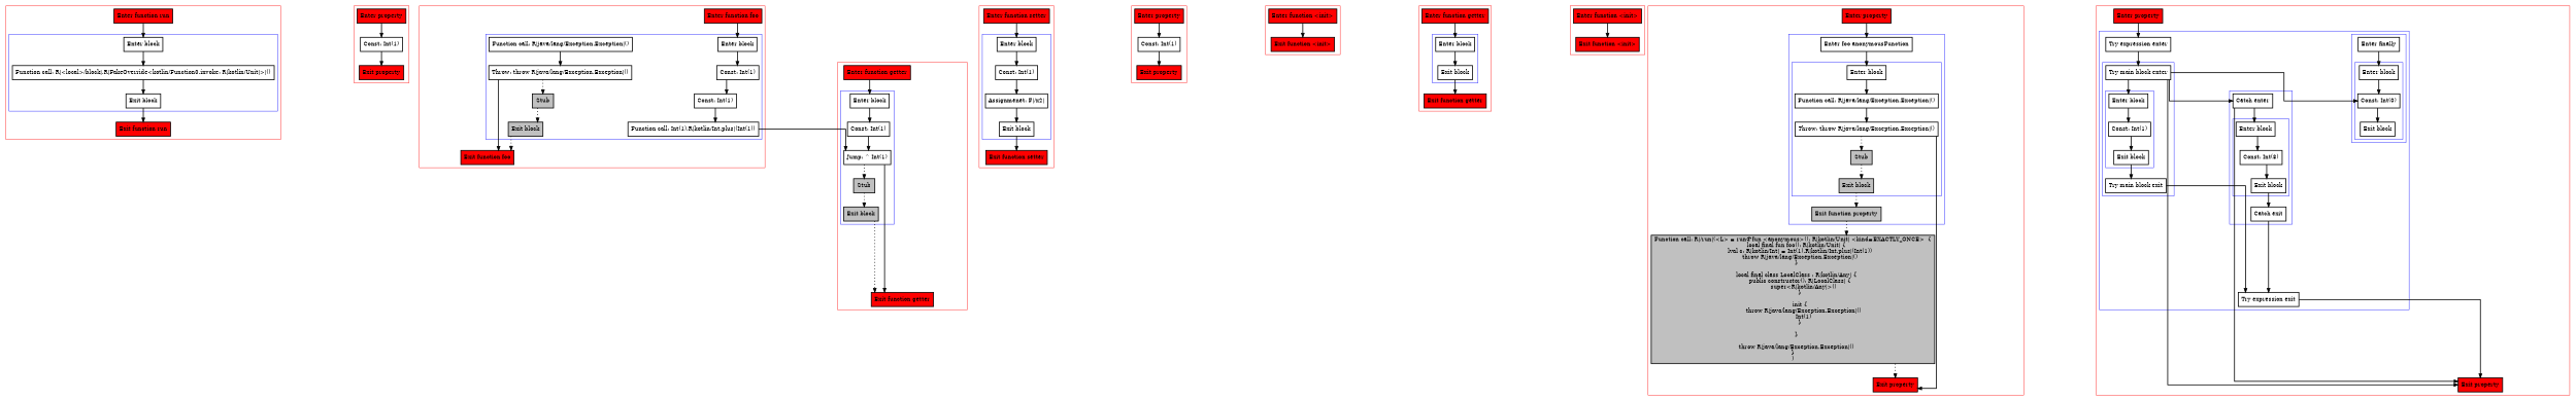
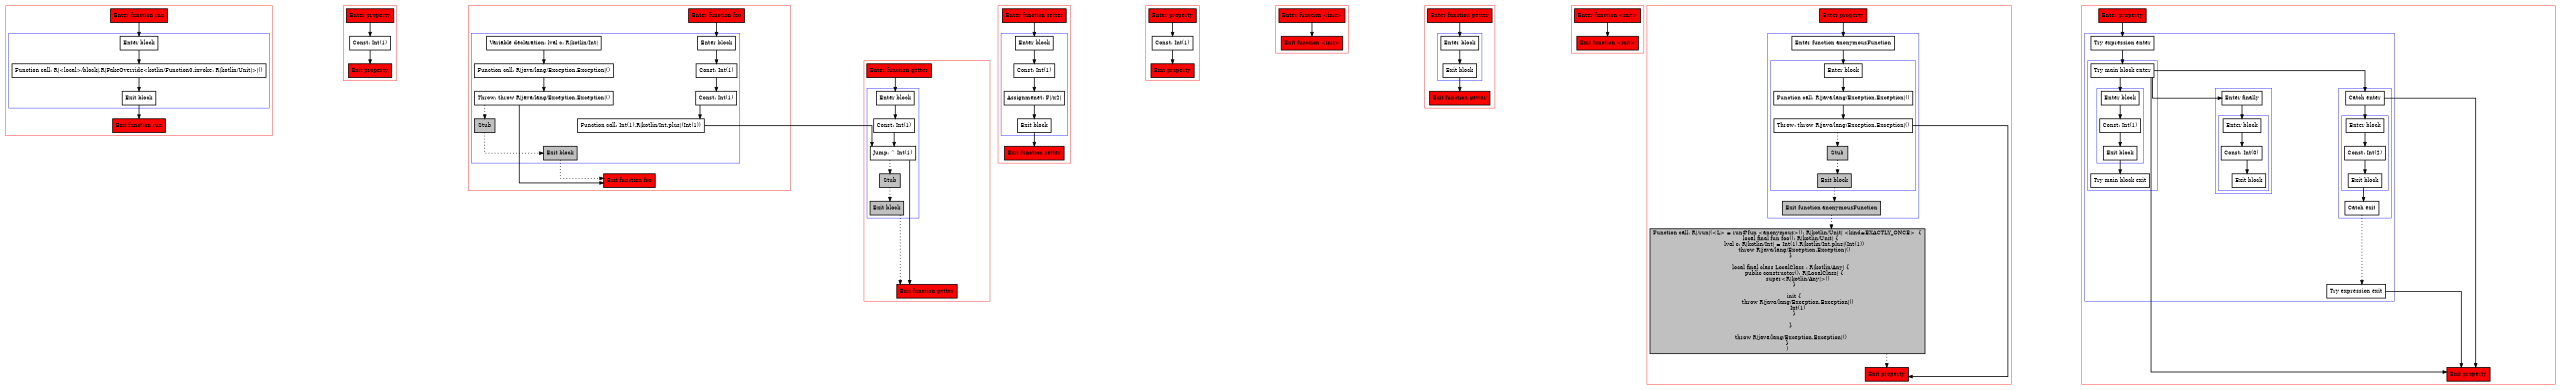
  digraph {
    nodesep=3
    splines=ortho
    node [penwidth=2 shape=box]
    edge [penwidth=2]
    n1 [label="Enter block"]
    n2 [label="Function call: R|<local>/block|.R|FakeOverride<kotlin/Function0.invoke: R|kotlin/Unit|>|()"]
    n3 [label="Exit block"]
    n4 [fillcolor=red label="Enter function run" style=filled]
    n5 [fillcolor=red label="Exit function run" style=filled]
    n6 [fillcolor=red label="Enter property" style=filled]
    n7 [label="Const: Int(1)"]
    n8 [fillcolor=red label="Exit property" style=filled]
    n9 [label="Enter block"]
    n10 [label="Const: Int(1)"]
    n11 [label="Jump: ^ Int(1)"]
    n12 [fillcolor=gray label=Stub style=filled]
    n13 [fillcolor=gray label="Exit block" style=filled]
    n14 [fillcolor=red label="Enter function getter" style=filled]
    n15 [fillcolor=red label="Exit function getter" style=filled]
    n16 [label="Enter block"]
    n17 [label="Const: Int(1)"]
    n18 [label="Assignmenet: F|/x2|"]
    n19 [label="Exit block"]
    n20 [fillcolor=red label="Enter function setter" style=filled]
    n21 [fillcolor=red label="Exit function setter" style=filled]
    n22 [fillcolor=red label="Enter property" style=filled]
    n23 [label="Const: Int(1)"]
    n24 [fillcolor=red label="Exit property" style=filled]
    n25 [label="Enter block"]
    n26 [label="Const: Int(1)"]
    n27 [label="Const: Int(1)"]
    n28 [label="Function call: Int(1).R|kotlin/Int.plus|(Int(1))"]
+   n29 [label="Variable declaration: lval c: R|kotlin/Int|"]
    n30 [label="Function call: R|java/lang/Exception.Exception|()"]
    n31 [label="Throw: throw R|java/lang/Exception.Exception|()"]
    n32 [fillcolor=gray label=Stub style=filled]
    n33 [fillcolor=gray label="Exit block" style=filled]
    n34 [fillcolor=red label="Enter function foo" style=filled]
    n35 [fillcolor=red label="Exit function foo" style=filled]
    n36 [fillcolor=red label="Enter function <init>" style=filled]
    n37 [fillcolor=red label="Exit function <init>" style=filled]
    n38 [label="Enter block"]
    n39 [label="Exit block"]
    n40 [fillcolor=red label="Enter function getter" style=filled]
    n41 [fillcolor=red label="Exit function getter" style=filled]
    n42 [fillcolor=red label="Enter function <init>" style=filled]
    n43 [fillcolor=red label="Exit function <init>" style=filled]
    n44 [label="Enter block"]
    n45 [label="Function call: R|java/lang/Exception.Exception|()"]
    n46 [label="Throw: throw R|java/lang/Exception.Exception|()"]
    n47 [fillcolor=gray label=Stub style=filled]
    n48 [fillcolor=gray label="Exit block" style=filled]
-   n49 [label="Enter foo anonymousFunction"]
-   n50 [fillcolor=gray label="Exit function property" style=filled]
+   n49 [label="Enter function anonymousFunction"]
+   n50 [fillcolor=gray label="Exit function anonymousFunction" style=filled]
    n51 [fillcolor=red label="Enter property" style=filled]
    n52 [fillcolor=gray label="Function call: R|/run|(<L> = run@fun <anonymous>(): R|kotlin/Unit| <kind=EXACTLY_ONCE>  {\n    local final fun foo(): R|kotlin/Unit| {\n        lval c: R|kotlin/Int| = Int(1).R|kotlin/Int.plus|(Int(1))\n        throw R|java/lang/Exception.Exception|()\n    }\n\n    local final class LocalClass : R|kotlin/Any| {\n        public constructor(): R|LocalClass| {\n            super<R|kotlin/Any|>()\n        }\n\n        init {\n            throw R|java/lang/Exception.Exception|()\n            Int(1)\n        }\n\n    }\n\n    throw R|java/lang/Exception.Exception|()\n}\n)" style=filled]
    n53 [fillcolor=red label="Exit property" style=filled]
    n54 [label="Enter block"]
    n55 [label="Const: Int(1)"]
    n56 [label="Exit block"]
    n57 [label="Try main block enter"]
    n58 [label="Try main block exit"]
    n59 [label="Enter block"]
    n60 [label="Const: Int(0)"]
    n61 [label="Exit block"]
    n62 [label="Enter finally"]
    n63 [label="Enter block"]
-   n64 [label="Const: Int(8)"]
+   n64 [label="Const: Int(2)"]
    n65 [label="Exit block"]
    n66 [label="Catch enter"]
    n67 [label="Catch exit"]
    n68 [label="Try expression enter"]
    n69 [label="Try expression exit"]
    n70 [fillcolor=red label="Enter property" style=filled]
    n71 [fillcolor=red label="Exit property" style=filled]
    subgraph cluster_1 {
      color=red
      n4
      n5
      subgraph cluster_2 {
        color=blue
        n1
        n2
        n3
      }
    }
    subgraph cluster_3 {
      color=red
      n6
      n7
      n8
    }
    subgraph cluster_4 {
      color=red
      n14
      n15
      subgraph cluster_5 {
        color=blue
        n9
        n10
        n11
        n12
        n13
      }
    }
    subgraph cluster_6 {
      color=red
      n20
      n21
      subgraph cluster_7 {
        color=blue
        n16
        n17
        n18
        n19
      }
    }
    subgraph cluster_8 {
      color=red
      n22
      n23
      n24
    }
    subgraph cluster_9 {
      color=red
      n34
      n35
      subgraph cluster_10 {
        color=blue
        n25
        n26
        n27
        n28
+       n29
        n30
        n31
        n32
        n33
      }
    }
    subgraph cluster_11 {
      color=red
      n36
      n37
    }
    subgraph cluster_12 {
      color=red
      n40
      n41
      subgraph cluster_13 {
        color=blue
        n38
        n39
      }
    }
    subgraph cluster_14 {
      color=red
      n42
      n43
    }
    subgraph cluster_15 {
      color=red
      n51
      n52
      n53
      subgraph cluster_16 {
        color=blue
        n49
        n50
        subgraph cluster_17 {
          color=blue
          n44
          n45
          n46
          n47
          n48
        }
      }
    }
    subgraph cluster_18 {
      color=red
      n70
      n71
      subgraph cluster_19 {
        color=blue
        n68
        n69
        subgraph cluster_20 {
          color=blue
          n57
          n58
          subgraph cluster_21 {
            color=blue
            n54
            n55
            n56
          }
        }
        subgraph cluster_22 {
          color=blue
          n62
          subgraph cluster_23 {
            color=blue
            n59
            n60
            n61
          }
        }
        subgraph cluster_24 {
          color=blue
          n66
          n67
          subgraph cluster_25 {
            color=blue
            n63
            n64
            n65
          }
        }
      }
    }
    n1 -> n2
    n2 -> n3
    n3 -> n5
    n4 -> n1
    n6 -> n7
    n7 -> n8
    n9 -> n10
    n10 -> n11
    n11 -> n12 [style=dotted]
    n11 -> n15
    n12 -> n13 [style=dotted]
    n13 -> n15 [style=dotted]
    n14 -> n9
    n16 -> n17
    n17 -> n18
    n18 -> n19
    n19 -> n21
    n20 -> n16
    n22 -> n23
    n23 -> n24
    n25 -> n26
    n26 -> n27
    n27 -> n28
    n28 -> n11
+   n29 -> n30
    n30 -> n31
    n31 -> n32 [style=dotted]
    n31 -> n35
    n32 -> n33 [style=dotted]
    n33 -> n35 [style=dotted]
    n34 -> n25
    n36 -> n37
    n38 -> n39
    n39 -> n41
    n40 -> n38
    n42 -> n43
    n44 -> n45
    n45 -> n46
    n46 -> n47 [style=dotted]
    n46 -> n53
    n47 -> n48 [style=dotted]
    n48 -> n50 [style=dotted]
    n49 -> n44
    n50 -> n52 [style=dotted]
    n51 -> n49
    n52 -> n53 [style=dotted]
    n54 -> n55
    n55 -> n56
    n56 -> n58
    n57 -> n54
-   n57 -> n60
+   n57 -> n62
    n57 -> n66
    n57 -> n71
-   n58 -> n69
    n59 -> n60
    n60 -> n61
    n62 -> n59
    n63 -> n64
    n64 -> n65
    n65 -> n67
    n66 -> n63
    n66 -> n71
-   n67 -> n69
+   n67 -> n69 [style=dotted]
    n68 -> n57
    n69 -> n71
    n70 -> n68
  }
